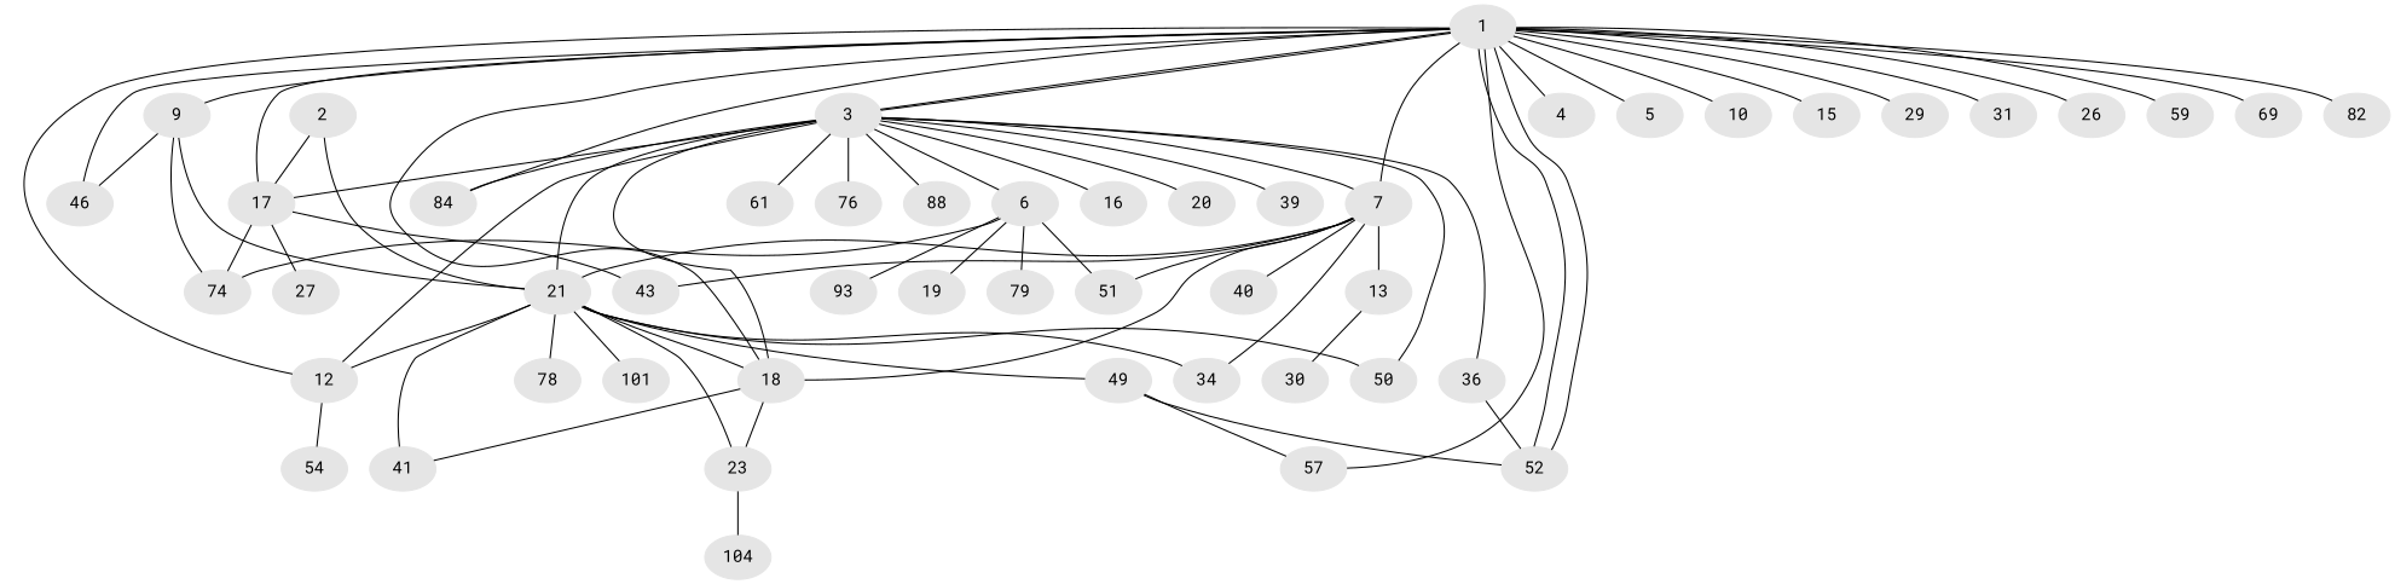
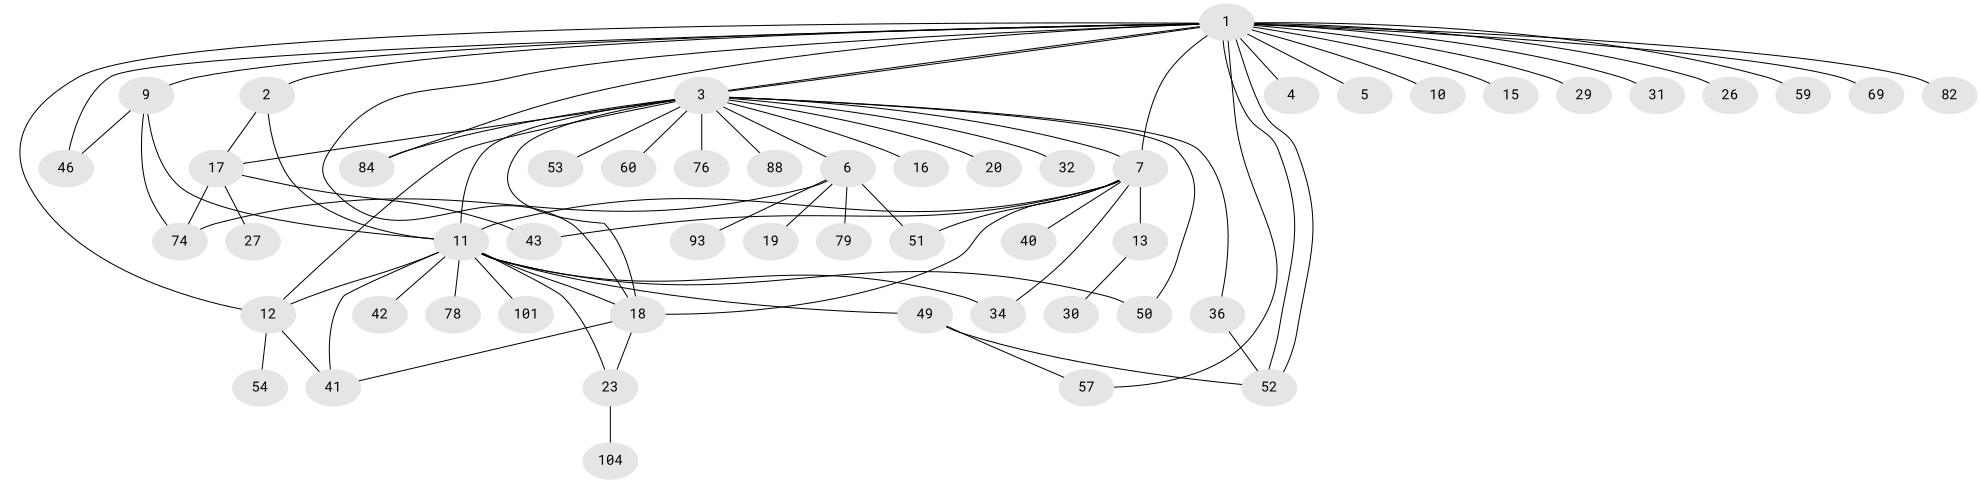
  graph {
    fontname="Roboto Mono"
    node [color=gray90 fontname="Roboto Mono" style=filled]
    edge [fontname="Roboto Mono"]
    1
    2
    3
    4
    5
    7 [super="+45+8"]
    9 [super="+14"]
    10
    12 [super="+62+35+81"]
    15 [super="+80"]
    18 [super="+91+92+96+83+37+55"]
    29
    31
    46 [super="+67"]
    52 [super="+103+72+75+61"]
    n16 [label=26]
    57 [super="+99"]
    59
    69 [super="+97+89"]
    82
    84 [super="+86"]
-   11 [super="+22+21+78" label=21]
+   11 [super="+22+21+78"]
    17 [super="+26+48"]
    6 [super="+47+28+95"]
    16
    20
    36
-   39
+   39 [label=32]
    50
-   60 [label=61]
+   53
+   60
    76
    88
    51
    13
    34
    40
    43
    n39 [label=74]
    41 [super="+85+66"]
    54
    23
+   42
    49 [super="+87+90"]
    n45 [label=78]
    101
    27
    19
    79
    93
    30
    104
-   1 -- 17
+   1 -- 2
    1 -- 3
    1 -- 3
    1 -- 4
    1 -- 5
    1 -- 7
    1 -- 9
    1 -- 10
    1 -- 12
    1 -- 15
    1 -- 18
    1 -- 29
    1 -- 31
    1 -- 46
    1 -- 52
    1 -- 52
    1 -- n16
    1 -- 57
    1 -- 59
    1 -- 69
    1 -- 82
    1 -- 84
    2 -- 11
    2 -- 17
    3 -- 7 [weight=2]
    3 -- 12 [weight=2]
    3 -- 18 [weight=2]
    3 -- 84
    3 -- 11 [weight=3]
    3 -- 17
    3 -- 6
    3 -- 16
    3 -- 20
    3 -- 36
    3 -- 39
    3 -- 50
+   3 -- 53
    3 -- 60
    3 -- 76
    3 -- 88
    7 -- 18
    7 -- 11
    7 -- 51
    7 -- 13
    7 -- 34
    7 -- 40
    7 -- 43
    9 -- 46
    9 -- 11
    9 -- n39
+   12 -- 41
    12 -- 54
    18 -- 41
    18 -- 23
    11 -- 12
    11 -- 18
    11 -- 50
    11 -- 34
    11 -- 41
    11 -- 23
+   11 -- 42
    11 -- 49
    11 -- n45
    11 -- 101
    17 -- 43
    17 -- n39
    17 -- 27
    6 -- 51
    6 -- n39
    6 -- 19
    6 -- 79
    6 -- 93
    36 -- 52
    13 -- 30
    23 -- 104
    49 -- 52
    49 -- 57
  }
